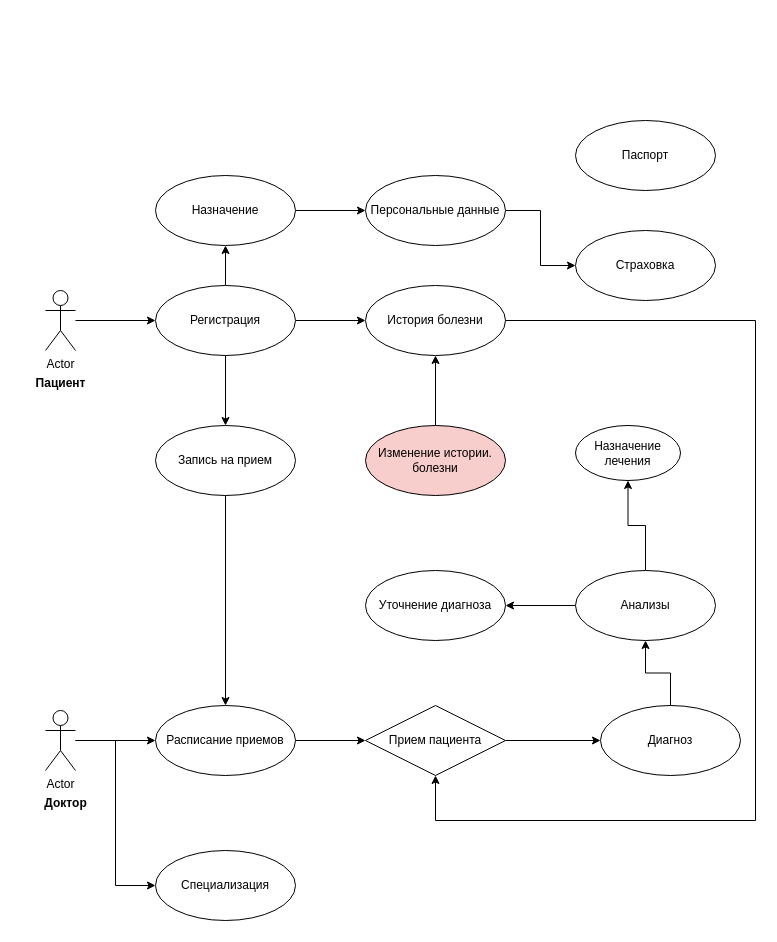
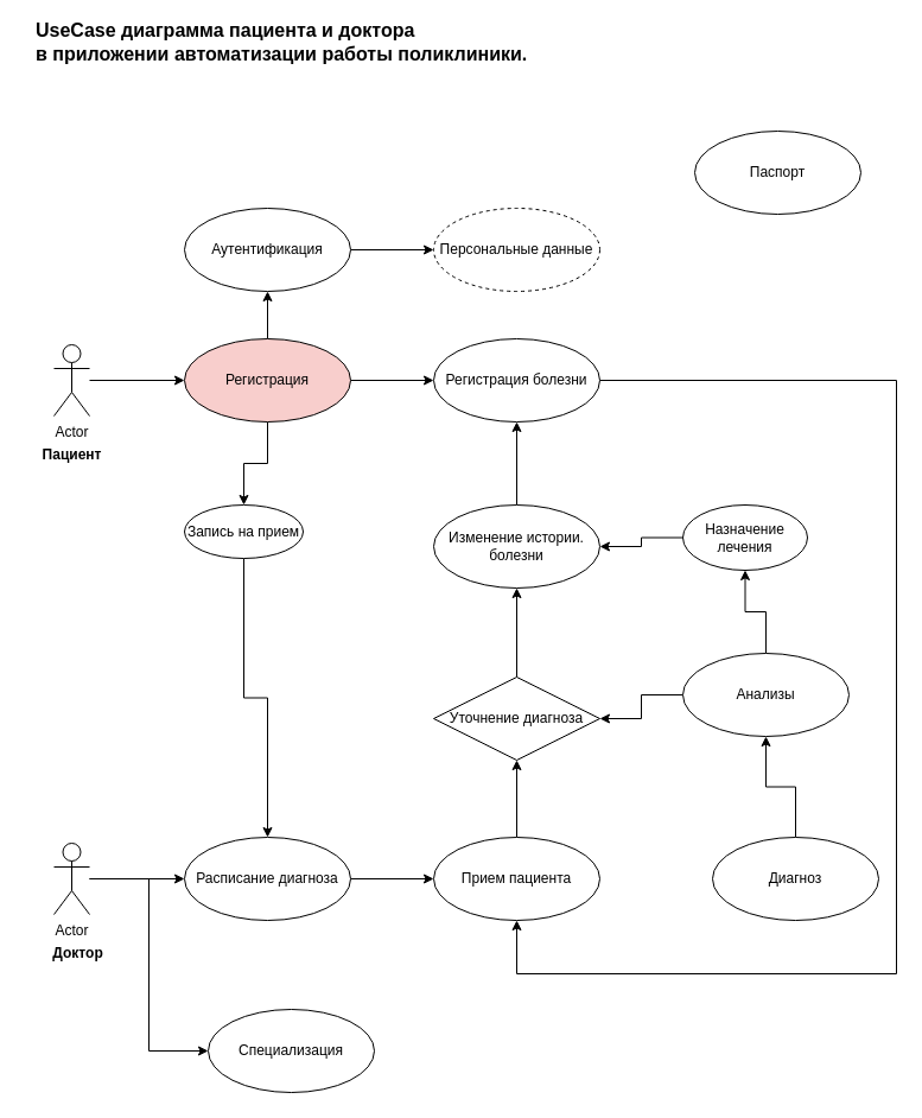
  <mxCell id="0" />
  <mxCell id="1" parent="0" />
  <mxCell id="2" value="" style="edgeStyle=orthogonalEdgeStyle;rounded=0;orthogonalLoop=1;jettySize=auto;html=1;" edge="1" parent="1" source="5" target="17"><mxGeometry relative="1" as="geometry" /></mxCell>
  <mxCell id="3" value="" style="edgeStyle=orthogonalEdgeStyle;rounded=0;orthogonalLoop=1;jettySize=auto;html=1;" edge="1" parent="1" source="5" target="15"><mxGeometry relative="1" as="geometry" /></mxCell>
  <mxCell id="4" value="" style="edgeStyle=orthogonalEdgeStyle;rounded=0;orthogonalLoop=1;jettySize=auto;html=1;" edge="1" parent="1" source="5" target="13"><mxGeometry relative="1" as="geometry" /></mxCell>
- <mxCell id="5" value="Регистрация" style="ellipse;whiteSpace=wrap;html=1;" vertex="1" parent="1"><mxGeometry x="155" y="285" width="140" height="70" as="geometry" /></mxCell>
+ <mxCell id="5" value="Регистрация" style="ellipse;whiteSpace=wrap;html=1;fillColor=#f8cecc;" vertex="1" parent="1"><mxGeometry x="155" y="285" width="140" height="70" as="geometry" /></mxCell>
  <mxCell id="6" value="" style="edgeStyle=orthogonalEdgeStyle;rounded=0;orthogonalLoop=1;jettySize=auto;html=1;" edge="1" parent="1" source="7" target="5"><mxGeometry relative="1" as="geometry" /></mxCell>
  <mxCell id="7" value="Actor" style="shape=umlActor;verticalLabelPosition=bottom;verticalAlign=top;html=1;movable=1;resizable=1;rotatable=1;deletable=1;editable=1;locked=0;connectable=1;" vertex="1" parent="1"><mxGeometry x="45" y="290" width="30" height="60" as="geometry" /></mxCell>
  <mxCell id="8" style="edgeStyle=orthogonalEdgeStyle;rounded=0;orthogonalLoop=1;jettySize=auto;html=1;entryX=0;entryY=0.5;entryDx=0;entryDy=0;" edge="1" parent="1" source="10" target="28"><mxGeometry relative="1" as="geometry" /></mxCell>
  <mxCell id="9" style="edgeStyle=orthogonalEdgeStyle;rounded=0;orthogonalLoop=1;jettySize=auto;html=1;entryX=0;entryY=0.5;entryDx=0;entryDy=0;" edge="1" parent="1" source="10" target="37"><mxGeometry relative="1" as="geometry" /></mxCell>
  <mxCell id="10" value="Actor" style="shape=umlActor;verticalLabelPosition=bottom;verticalAlign=top;html=1;" vertex="1" parent="1"><mxGeometry x="45" y="710" width="30" height="60" as="geometry" /></mxCell>
+ <mxCell id="11" value="&lt;div style=&quot;font-size: 16px;&quot;&gt;&lt;span style=&quot;background-color: initial; font-size: 16px;&quot;&gt;UseCase диаграмма пациента и доктора&amp;nbsp;&lt;/span&gt;&lt;/div&gt;&lt;div style=&quot;font-size: 16px;&quot;&gt;&lt;span style=&quot;background-color: initial; font-size: 16px;&quot;&gt;в приложении автоматизации работы поликлиники.&lt;/span&gt;&lt;/div&gt;" style="text;align=left;fontStyle=1;verticalAlign=middle;spacingLeft=3;spacingRight=3;strokeColor=none;rotatable=0;points=[[0,0.5],[1,0.5]];portConstraint=eastwest;html=1;fontSize=16;" vertex="1" parent="1"><mxGeometry x="25" y="20" width="690" height="30" as="geometry" /></mxCell>
  <mxCell id="12" style="edgeStyle=orthogonalEdgeStyle;rounded=0;orthogonalLoop=1;jettySize=auto;html=1;" edge="1" parent="1" source="13" target="37"><mxGeometry relative="1" as="geometry" /></mxCell>
- <mxCell id="13" value="Запись на прием" style="ellipse;whiteSpace=wrap;html=1;" vertex="1" parent="1"><mxGeometry x="155" y="425" width="140" height="70" as="geometry" /></mxCell>
+ <mxCell id="13" value="Запись на прием" style="ellipse;whiteSpace=wrap;html=1;" vertex="1" parent="1"><mxGeometry x="155" y="425" width="100" height="45" as="geometry" /></mxCell>
  <mxCell id="14" style="edgeStyle=orthogonalEdgeStyle;rounded=0;orthogonalLoop=1;jettySize=auto;html=1;entryX=0.5;entryY=1;entryDx=0;entryDy=0;exitX=1;exitY=0.5;exitDx=0;exitDy=0;" edge="1" parent="1" source="15" target="30"><mxGeometry relative="1" as="geometry"><Array as="points"><mxPoint x="755" y="320" /><mxPoint x="755" y="820" /><mxPoint x="435" y="820" /></Array></mxGeometry></mxCell>
- <mxCell id="15" value="История болезни" style="ellipse;whiteSpace=wrap;html=1;" vertex="1" parent="1"><mxGeometry x="365" y="285" width="140" height="70" as="geometry" /></mxCell>
+ <mxCell id="15" value="Регистрация болезни" style="ellipse;whiteSpace=wrap;html=1;" vertex="1" parent="1"><mxGeometry x="365" y="285" width="140" height="70" as="geometry" /></mxCell>
  <mxCell id="16" value="" style="edgeStyle=orthogonalEdgeStyle;rounded=0;orthogonalLoop=1;jettySize=auto;html=1;" edge="1" parent="1" source="17" target="19"><mxGeometry relative="1" as="geometry" /></mxCell>
- <mxCell id="17" value="Назначение" style="ellipse;whiteSpace=wrap;html=1;" vertex="1" parent="1"><mxGeometry x="155" y="175" width="140" height="70" as="geometry" /></mxCell>
- <mxCell id="18" style="edgeStyle=orthogonalEdgeStyle;rounded=0;orthogonalLoop=1;jettySize=auto;html=1;entryX=0;entryY=0.5;entryDx=0;entryDy=0;" edge="1" parent="1" source="19" target="21"><mxGeometry relative="1" as="geometry" /></mxCell>
- <mxCell id="19" value="Персональные данные" style="ellipse;whiteSpace=wrap;html=1;" vertex="1" parent="1"><mxGeometry x="365" y="175" width="140" height="70" as="geometry" /></mxCell>
- <mxCell id="20" value="Паспорт" style="ellipse;whiteSpace=wrap;html=1;" vertex="1" parent="1"><mxGeometry x="575" y="120" width="140" height="70" as="geometry" /></mxCell>
- <mxCell id="21" value="Страховка" style="ellipse;whiteSpace=wrap;html=1;" vertex="1" parent="1"><mxGeometry x="575" y="230" width="140" height="70" as="geometry" /></mxCell>
+ <mxCell id="17" value="Аутентификация" style="ellipse;whiteSpace=wrap;html=1;" vertex="1" parent="1"><mxGeometry x="155" y="175" width="140" height="70" as="geometry" /></mxCell>
+ <mxCell id="19" value="Персональные данные" style="ellipse;whiteSpace=wrap;html=1;dashed=1;" vertex="1" parent="1"><mxGeometry x="365" y="175" width="140" height="70" as="geometry" /></mxCell>
+ <mxCell id="20" value="Паспорт" style="ellipse;whiteSpace=wrap;html=1;" vertex="1" parent="1"><mxGeometry x="585" y="110" width="140" height="70" as="geometry" /></mxCell>
  <mxCell id="22" value="" style="edgeStyle=orthogonalEdgeStyle;rounded=0;orthogonalLoop=1;jettySize=auto;html=1;" edge="1" parent="1" source="23" target="15"><mxGeometry relative="1" as="geometry" /></mxCell>
- <mxCell id="23" value="Изменение истории. болезни" style="ellipse;whiteSpace=wrap;html=1;fillColor=#f8cecc;" vertex="1" parent="1"><mxGeometry x="365" y="425" width="140" height="70" as="geometry" /></mxCell>
+ <mxCell id="23" value="Изменение истории. болезни" style="ellipse;whiteSpace=wrap;html=1;" vertex="1" parent="1"><mxGeometry x="365" y="425" width="140" height="70" as="geometry" /></mxCell>
+ <mxCell id="24" value="" style="edgeStyle=orthogonalEdgeStyle;rounded=0;orthogonalLoop=1;jettySize=auto;html=1;" edge="1" parent="1" source="25" target="23"><mxGeometry relative="1" as="geometry" /></mxCell>
  <mxCell id="25" value="Назначение лечения" style="ellipse;whiteSpace=wrap;html=1;" vertex="1" parent="1"><mxGeometry x="575" y="425" width="105" height="55" as="geometry" /></mxCell>
  <mxCell id="26" value="" style="edgeStyle=orthogonalEdgeStyle;rounded=0;orthogonalLoop=1;jettySize=auto;html=1;" edge="1" parent="1" source="27" target="35"><mxGeometry relative="1" as="geometry" /></mxCell>
  <mxCell id="27" value="Диагноз" style="ellipse;whiteSpace=wrap;html=1;" vertex="1" parent="1"><mxGeometry x="600" y="705" width="140" height="70" as="geometry" /></mxCell>
- <mxCell id="28" value="Специализация" style="ellipse;whiteSpace=wrap;html=1;" vertex="1" parent="1"><mxGeometry x="155" y="850" width="140" height="70" as="geometry" /></mxCell>
- <mxCell id="29" value="" style="edgeStyle=orthogonalEdgeStyle;rounded=0;orthogonalLoop=1;jettySize=auto;html=1;" edge="1" parent="1" source="30" target="27"><mxGeometry relative="1" as="geometry" /></mxCell>
- <mxCell id="30" value="Прием пациента" style="rhombus;whiteSpace=wrap;html=1;" vertex="1" parent="1"><mxGeometry x="365" y="705" width="140" height="70" as="geometry" /></mxCell>
- <mxCell id="32" value="Уточнение диагноза" style="ellipse;whiteSpace=wrap;html=1;" vertex="1" parent="1"><mxGeometry x="365" y="570" width="140" height="70" as="geometry" /></mxCell>
+ <mxCell id="28" value="Специализация" style="ellipse;whiteSpace=wrap;html=1;" vertex="1" parent="1"><mxGeometry x="175" y="850" width="140" height="70" as="geometry" /></mxCell>
+ <mxCell id="29" value="" style="edgeStyle=orthogonalEdgeStyle;rounded=0;orthogonalLoop=1;jettySize=auto;html=1;" edge="1" parent="1" source="30" target="32"><mxGeometry relative="1" as="geometry" /></mxCell>
+ <mxCell id="30" value="Прием пациента" style="ellipse;whiteSpace=wrap;html=1;" vertex="1" parent="1"><mxGeometry x="365" y="705" width="140" height="70" as="geometry" /></mxCell>
+ <mxCell id="31" style="edgeStyle=orthogonalEdgeStyle;rounded=0;orthogonalLoop=1;jettySize=auto;html=1;entryX=0.5;entryY=1;entryDx=0;entryDy=0;" edge="1" parent="1" source="32" target="23"><mxGeometry relative="1" as="geometry" /></mxCell>
+ <mxCell id="32" value="Уточнение диагноза" style="rhombus;whiteSpace=wrap;html=1;" vertex="1" parent="1"><mxGeometry x="365" y="570" width="140" height="70" as="geometry" /></mxCell>
  <mxCell id="33" value="" style="edgeStyle=orthogonalEdgeStyle;rounded=0;orthogonalLoop=1;jettySize=auto;html=1;" edge="1" parent="1" source="35" target="32"><mxGeometry relative="1" as="geometry" /></mxCell>
  <mxCell id="34" value="" style="edgeStyle=orthogonalEdgeStyle;rounded=0;orthogonalLoop=1;jettySize=auto;html=1;" edge="1" parent="1" source="35" target="25"><mxGeometry relative="1" as="geometry" /></mxCell>
- <mxCell id="35" value="Анализы" style="ellipse;whiteSpace=wrap;html=1;" vertex="1" parent="1"><mxGeometry x="575" y="570" width="140" height="70" as="geometry" /></mxCell>
+ <mxCell id="35" value="Анализы" style="ellipse;whiteSpace=wrap;html=1;" vertex="1" parent="1"><mxGeometry x="575" y="550" width="140" height="70" as="geometry" /></mxCell>
  <mxCell id="36" value="" style="edgeStyle=orthogonalEdgeStyle;rounded=0;orthogonalLoop=1;jettySize=auto;html=1;" edge="1" parent="1" source="37" target="30"><mxGeometry relative="1" as="geometry" /></mxCell>
- <mxCell id="37" value="Расписание приемов" style="ellipse;whiteSpace=wrap;html=1;" vertex="1" parent="1"><mxGeometry x="155" y="705" width="140" height="70" as="geometry" /></mxCell>
+ <mxCell id="37" value="Расписание диагноза" style="ellipse;whiteSpace=wrap;html=1;" vertex="1" parent="1"><mxGeometry x="155" y="705" width="140" height="70" as="geometry" /></mxCell>
  <mxCell id="38" value="Пациент" style="text;align=center;fontStyle=1;verticalAlign=middle;spacingLeft=3;spacingRight=3;strokeColor=none;rotatable=0;points=[[0,0.5],[1,0.5]];portConstraint=eastwest;html=1;" vertex="1" parent="1"><mxGeometry x="20" y="370" width="80" height="26" as="geometry" /></mxCell>
  <mxCell id="39" value="Доктор" style="text;align=center;fontStyle=1;verticalAlign=middle;spacingLeft=3;spacingRight=3;strokeColor=none;rotatable=0;points=[[0,0.5],[1,0.5]];portConstraint=eastwest;html=1;" vertex="1" parent="1"><mxGeometry x="25" y="790" width="80" height="26" as="geometry" /></mxCell>
